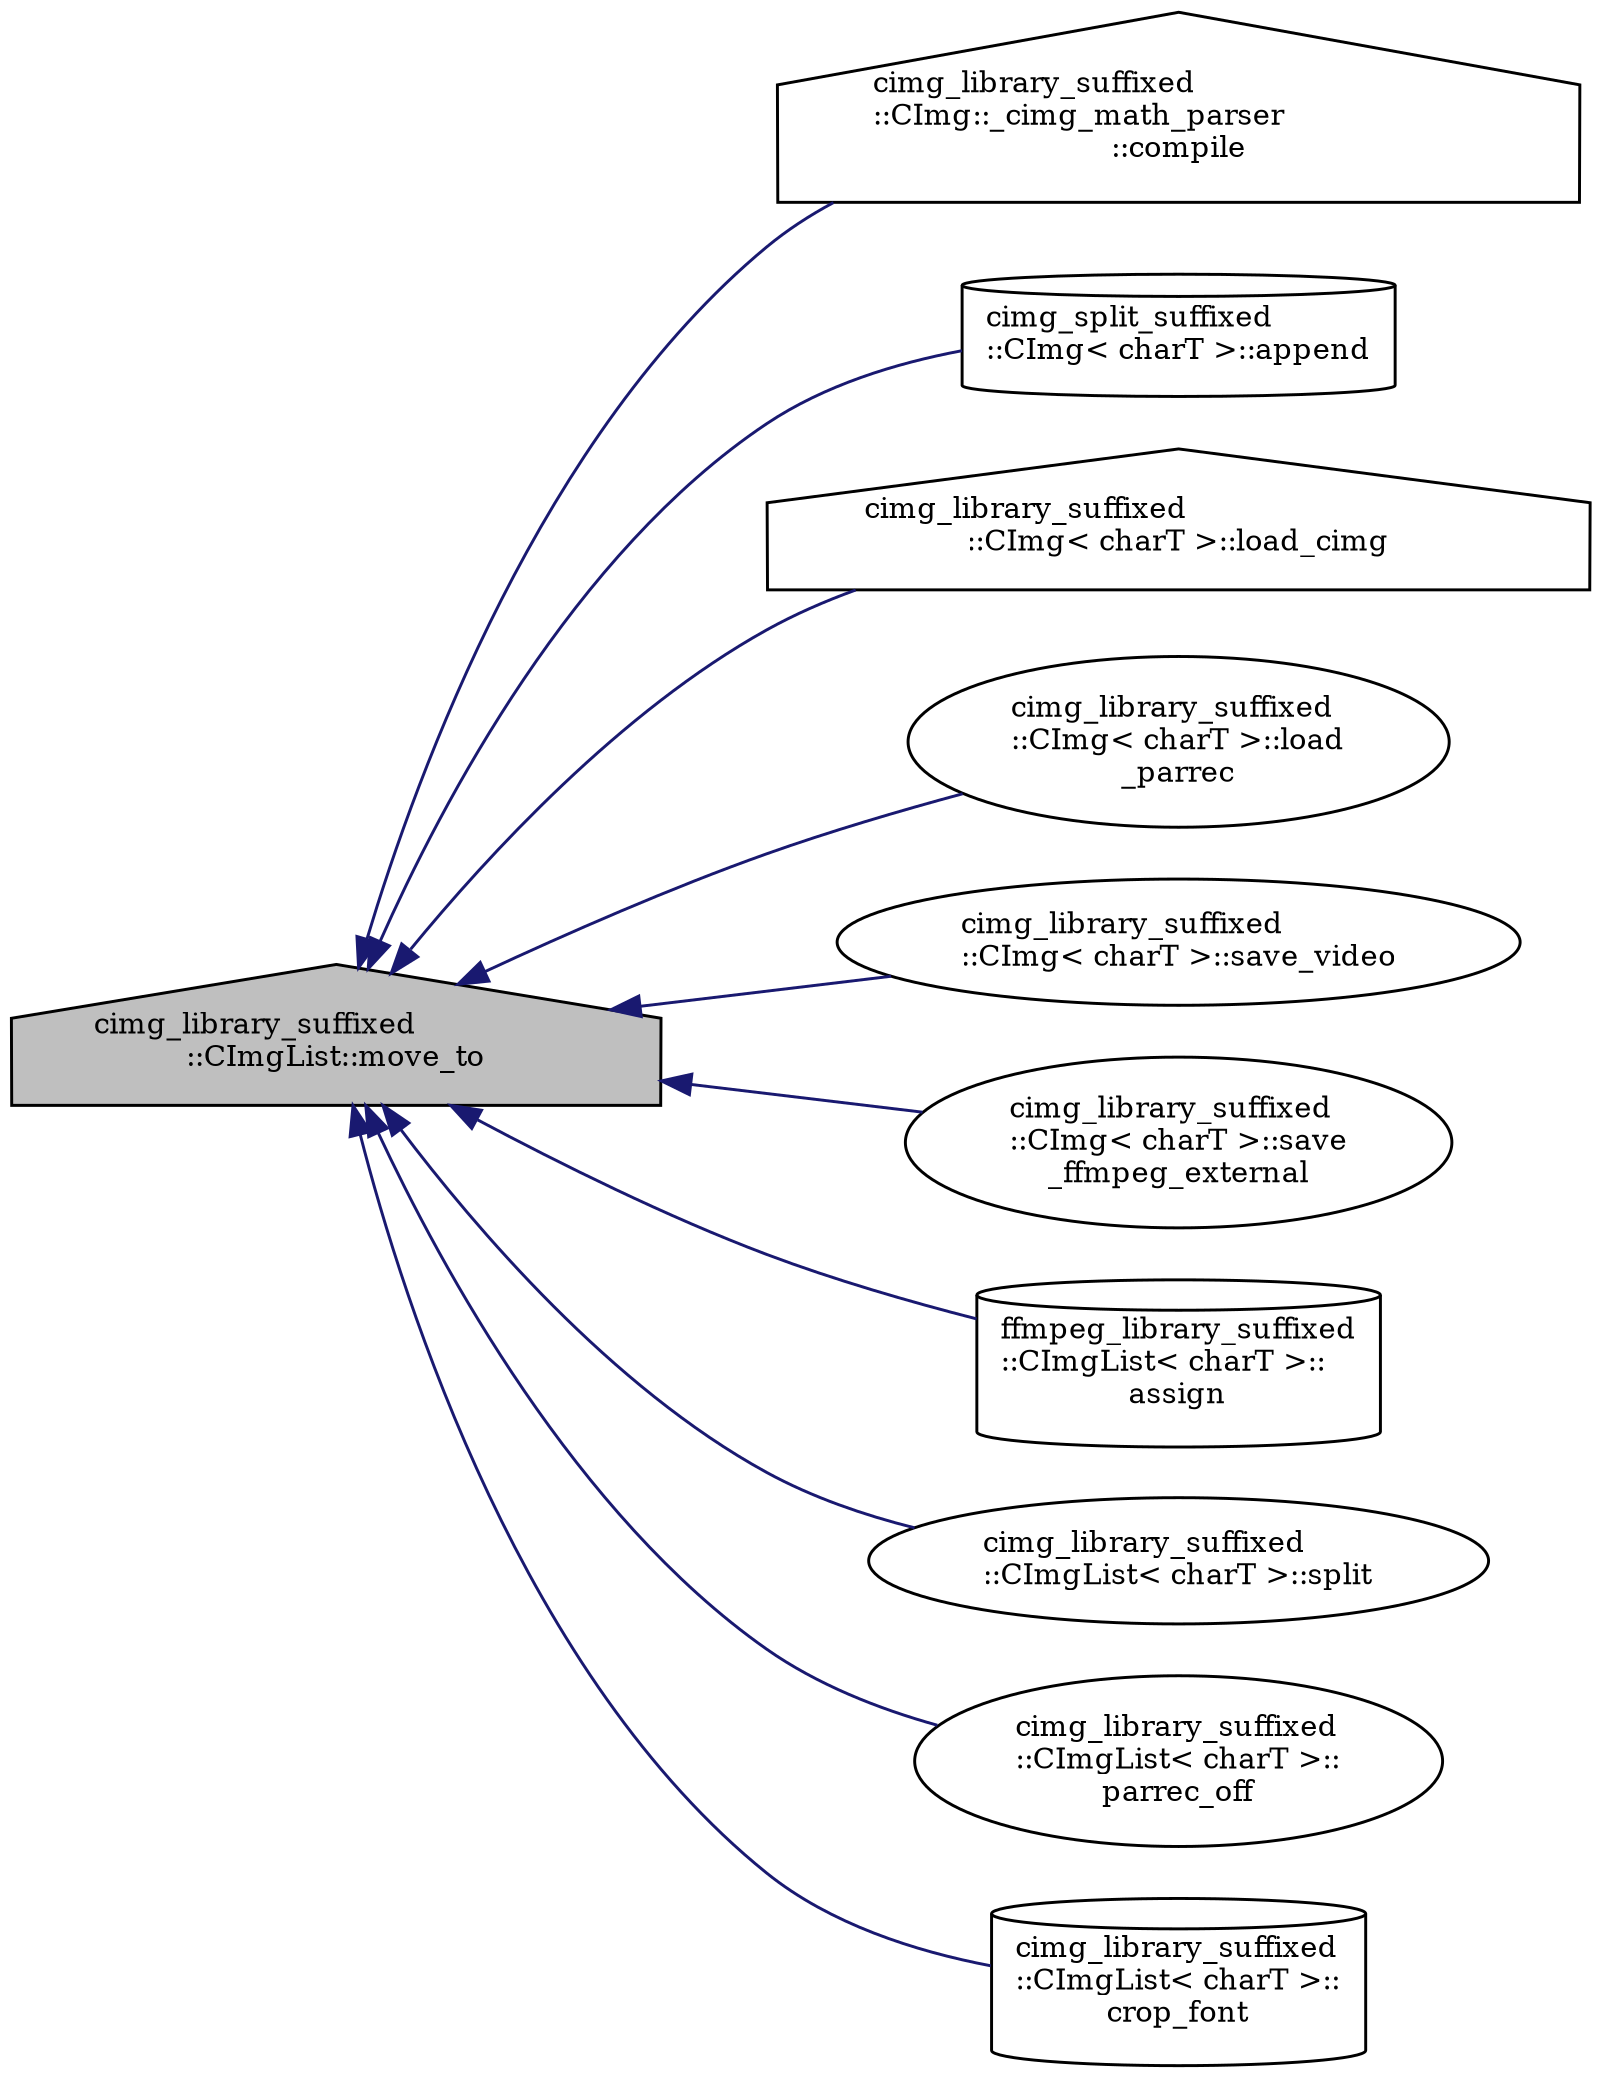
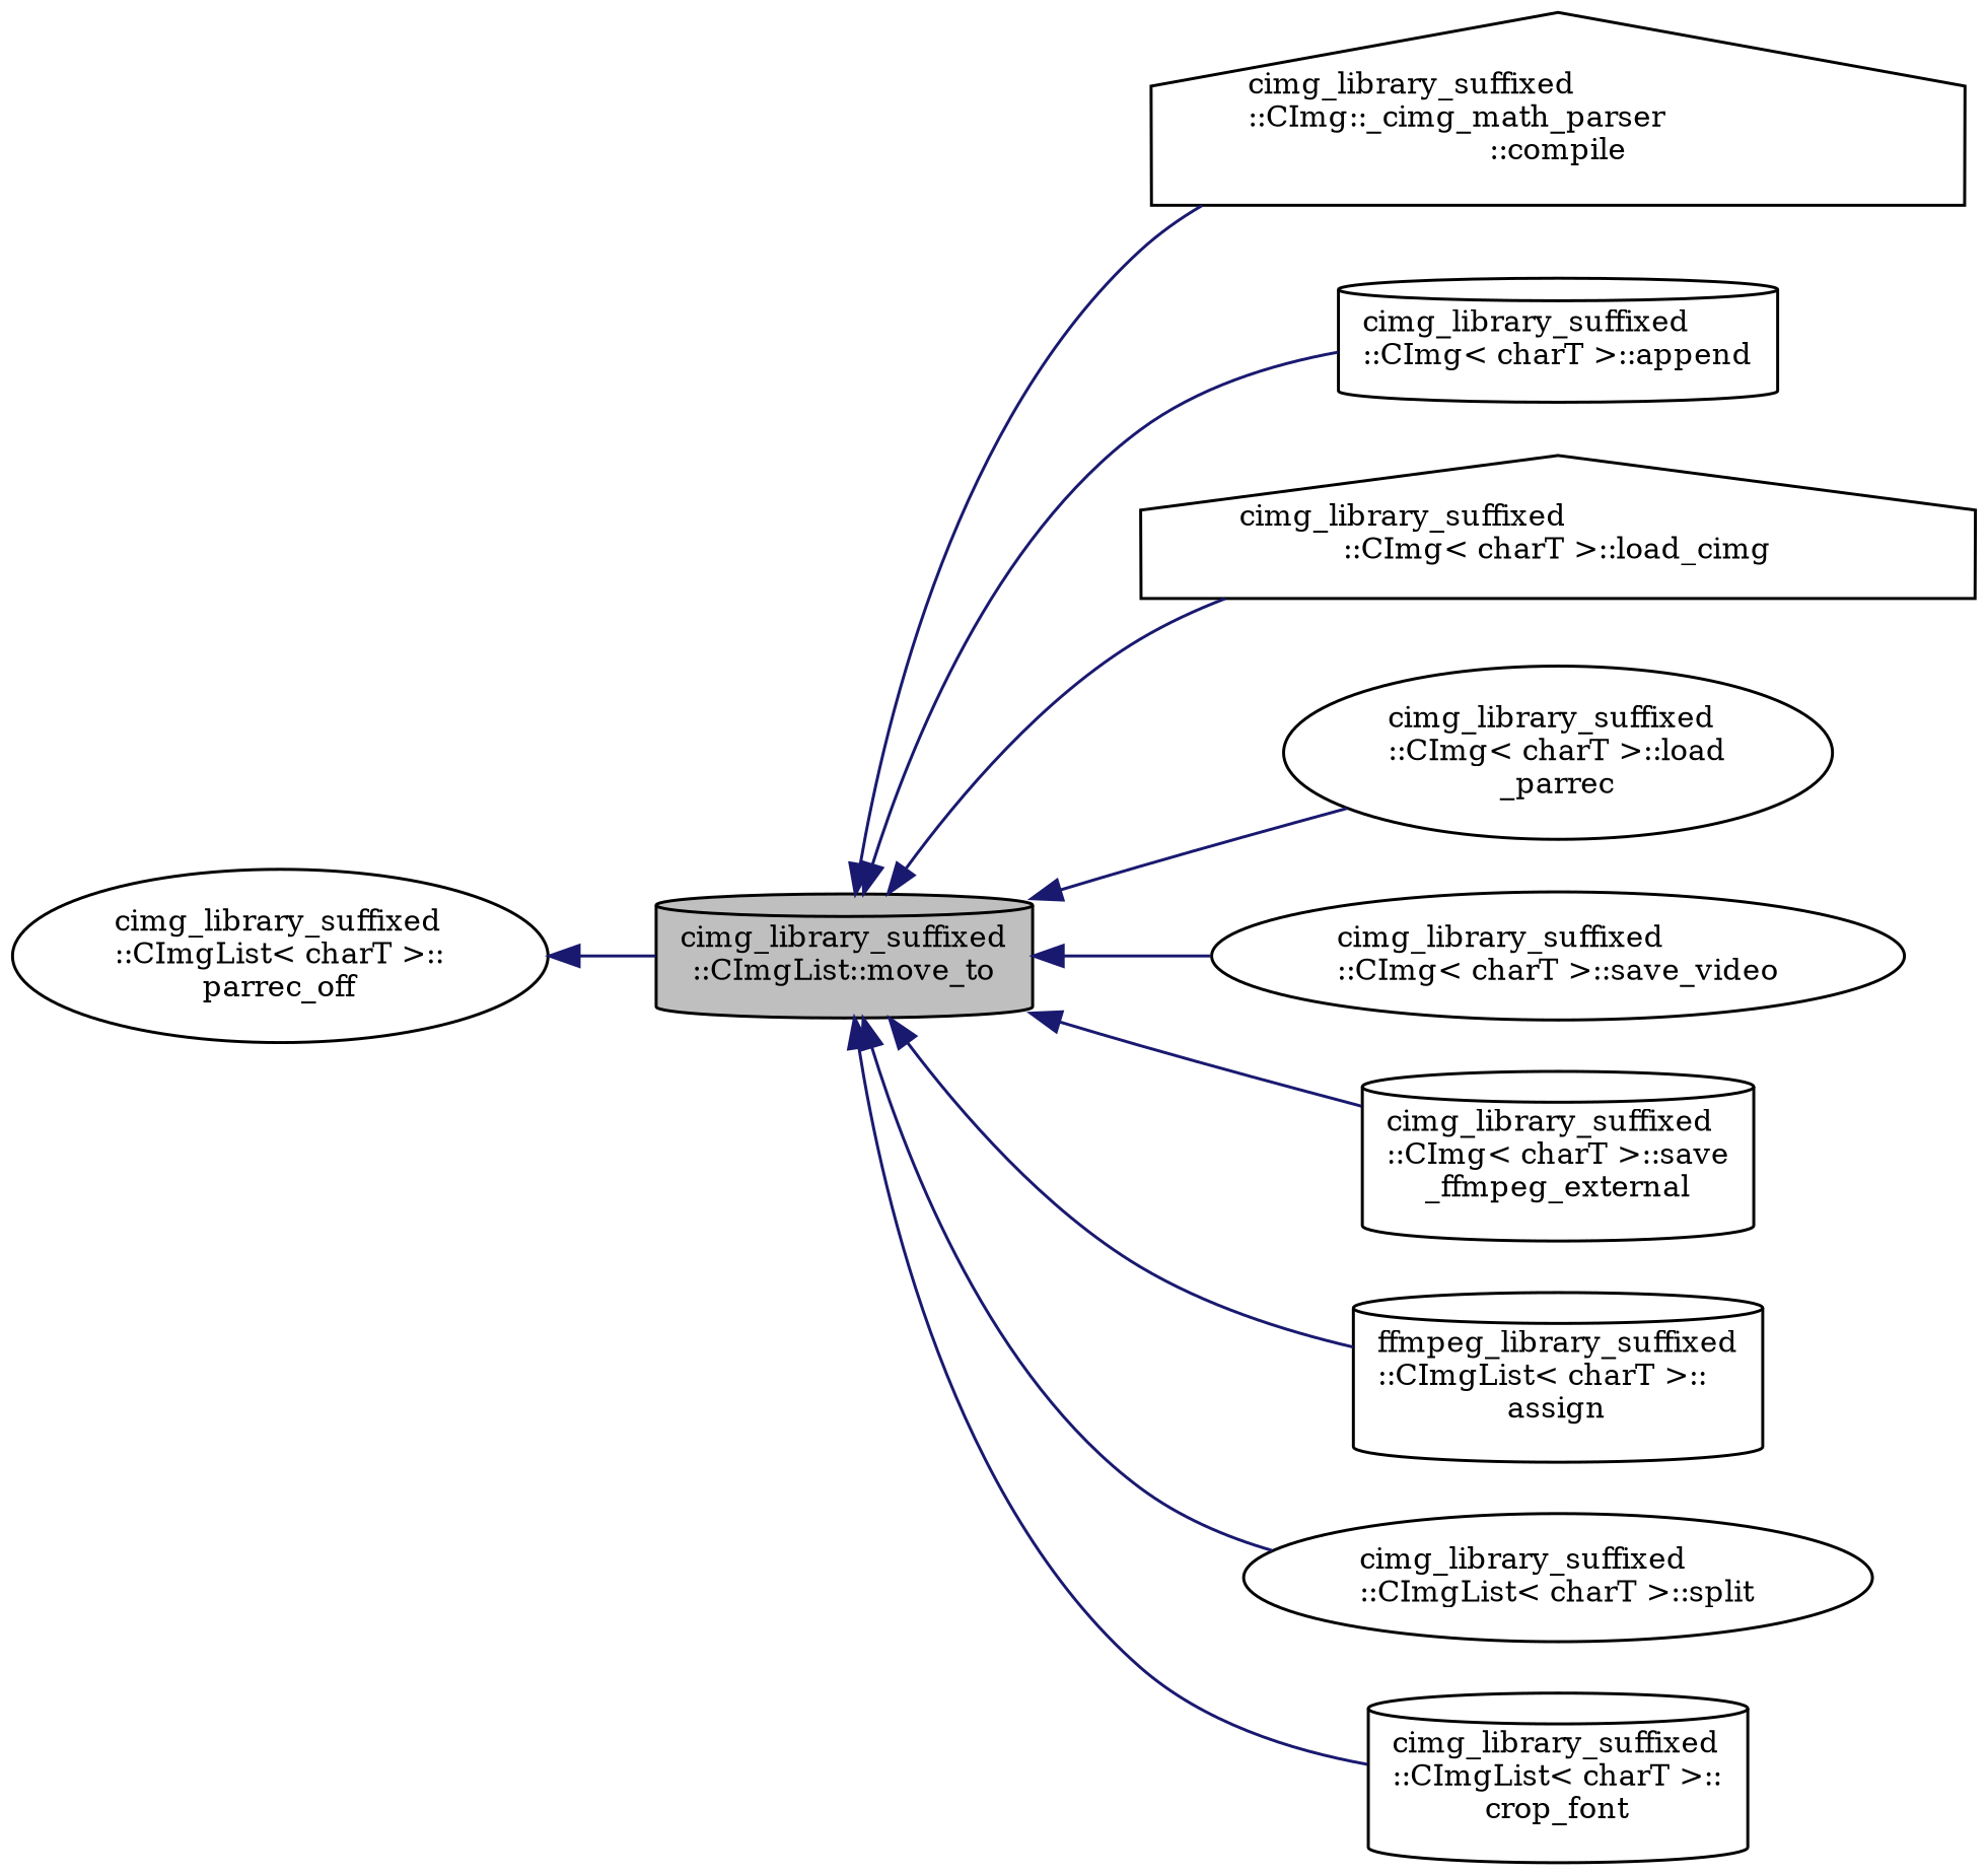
  digraph {
    fontname="DejaVu Serif"
    rankdir=LR
    node [color=black fillcolor=white fontname="DejaVu Serif" fontsize=10 shape=cylinder style=filled]
    edge [color=midnightblue dir=back fontname="DejaVu Serif" fontsize=10 labelfontname=Helvetica labelfontsize=10 style=solid]
-   n1 [fillcolor=grey75 fontcolor=black height=0.2 label="cimg_library_suffixed\l::CImgList::move_to" shape=house width=0.4]
+   n1 [fillcolor=grey75 fontcolor=black height=0.2 label="cimg_library_suffixed\l::CImgList::move_to" width=0.4]
    n2 [height=0.2 label="cimg_library_suffixed\l::CImg::_cimg_math_parser\l::compile" shape=house width=0.4]
-   n3 [height=0.2 label="cimg_split_suffixed\l::CImg\< charT \>::append" width=0.4]
+   n3 [height=0.2 label="cimg_library_suffixed\l::CImg\< charT \>::append" width=0.4]
    n4 [height=0.2 label="cimg_library_suffixed\l::CImg\< charT \>::load_cimg" shape=house width=0.4]
    n5 [height=0.2 label="cimg_library_suffixed\l::CImg\< charT \>::load\l_parrec" shape=ellipse width=0.4]
    n6 [height=0.2 label="cimg_library_suffixed\l::CImg\< charT \>::save_video" shape=ellipse width=0.4]
-   n7 [height=0.2 label="cimg_library_suffixed\l::CImg\< charT \>::save\l_ffmpeg_external" shape=ellipse width=0.4]
+   n7 [height=0.2 label="cimg_library_suffixed\l::CImg\< charT \>::save\l_ffmpeg_external" width=0.4]
    n8 [height=0.2 label="ffmpeg_library_suffixed\l::CImgList\< charT \>::\lassign" width=0.4]
    n9 [height=0.2 label="cimg_library_suffixed\l::CImgList\< charT \>::split" shape=ellipse width=0.4]
    n10 [height=0.2 label="cimg_library_suffixed\l::CImgList\< charT \>::\lparrec_off" shape=ellipse width=0.4]
    n11 [height=0.2 label="cimg_library_suffixed\l::CImgList\< charT \>::\lcrop_font" width=0.4]
    n1 -> n2
    n1 -> n3
    n1 -> n4
    n1 -> n5
    n1 -> n6
    n1 -> n7
    n1 -> n8
    n1 -> n9
-   n1 -> n10
+   n10 -> n1
    n1 -> n11
  }
